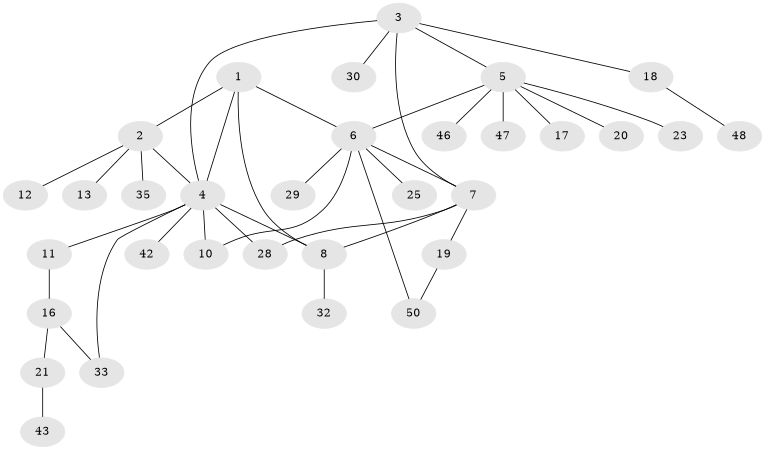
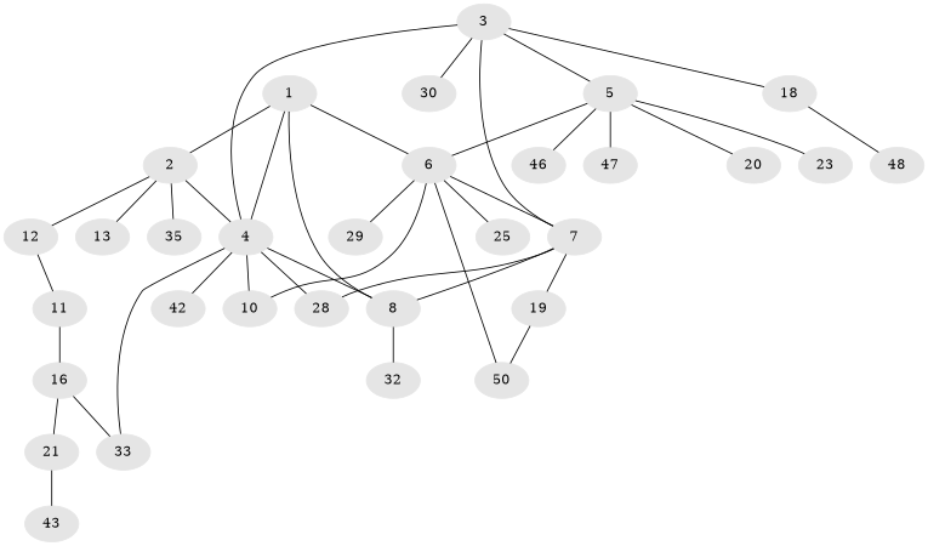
  graph {
    node [color=gray90 style=filled]
    1 [super="+24"]
    2 [super="+27"]
    4 [super="+9"]
    6 [super="+22"]
    8
    12 [super="+37"]
    13
    35
    10
    11 [super="+14"]
    28 [super="+38"]
    33 [super="+44"]
    42
    7 [super="+41"]
    25
    29
    n17 [label=50]
    32 [super="+45"]
    3 [super="+26"]
    5 [super="+15"]
    18 [super="+34"]
    30
-   17
    20
    23
    46
    47
    19 [super="+39"]
    48
    16
    21 [super="+36"]
    43
    1 -- 2
    1 -- 4
    1 -- 6
    1 -- 8
    2 -- 4
    2 -- 12
    2 -- 13
    2 -- 35
    4 -- 8
    4 -- 10
-   4 -- 11
+   12 -- 11
    4 -- 28
    4 -- 33
    4 -- 42
    6 -- 10
    6 -- 7
    6 -- 25
    6 -- 29
    6 -- n17
    8 -- 32
    11 -- 16
    7 -- 8
    7 -- 28
    7 -- 19
    3 -- 4
    3 -- 7
    3 -- 5
    3 -- 18
    3 -- 30
    5 -- 6
-   5 -- 17
    5 -- 20
    5 -- 23
    5 -- 46
    5 -- 47
    18 -- 48
    19 -- n17
    16 -- 33
    16 -- 21
    21 -- 43
  }
